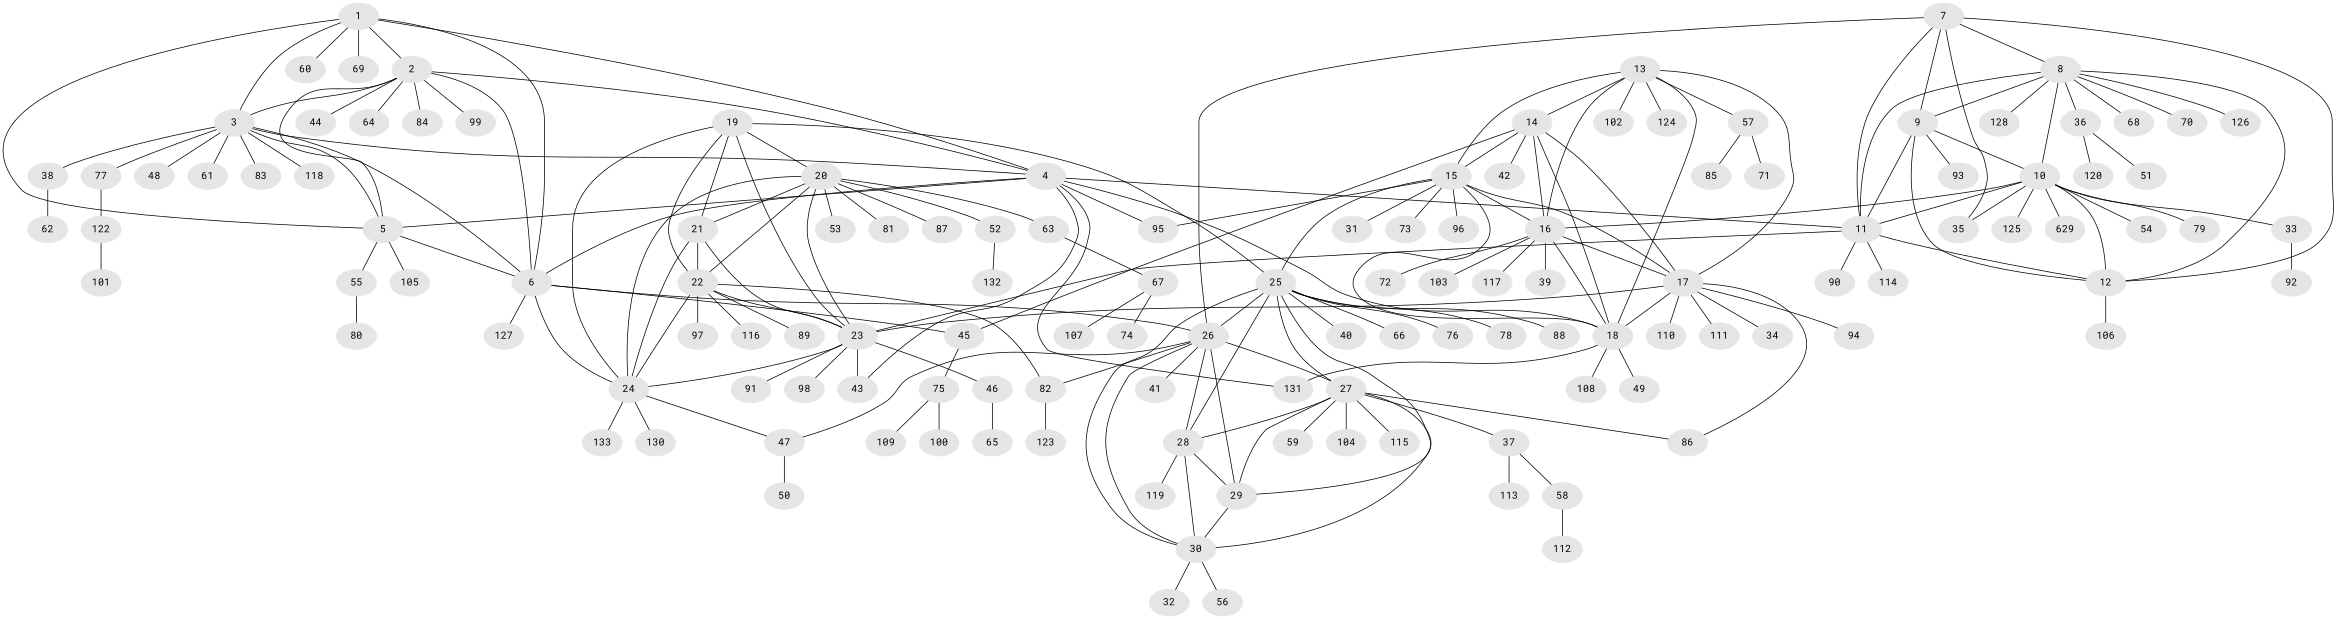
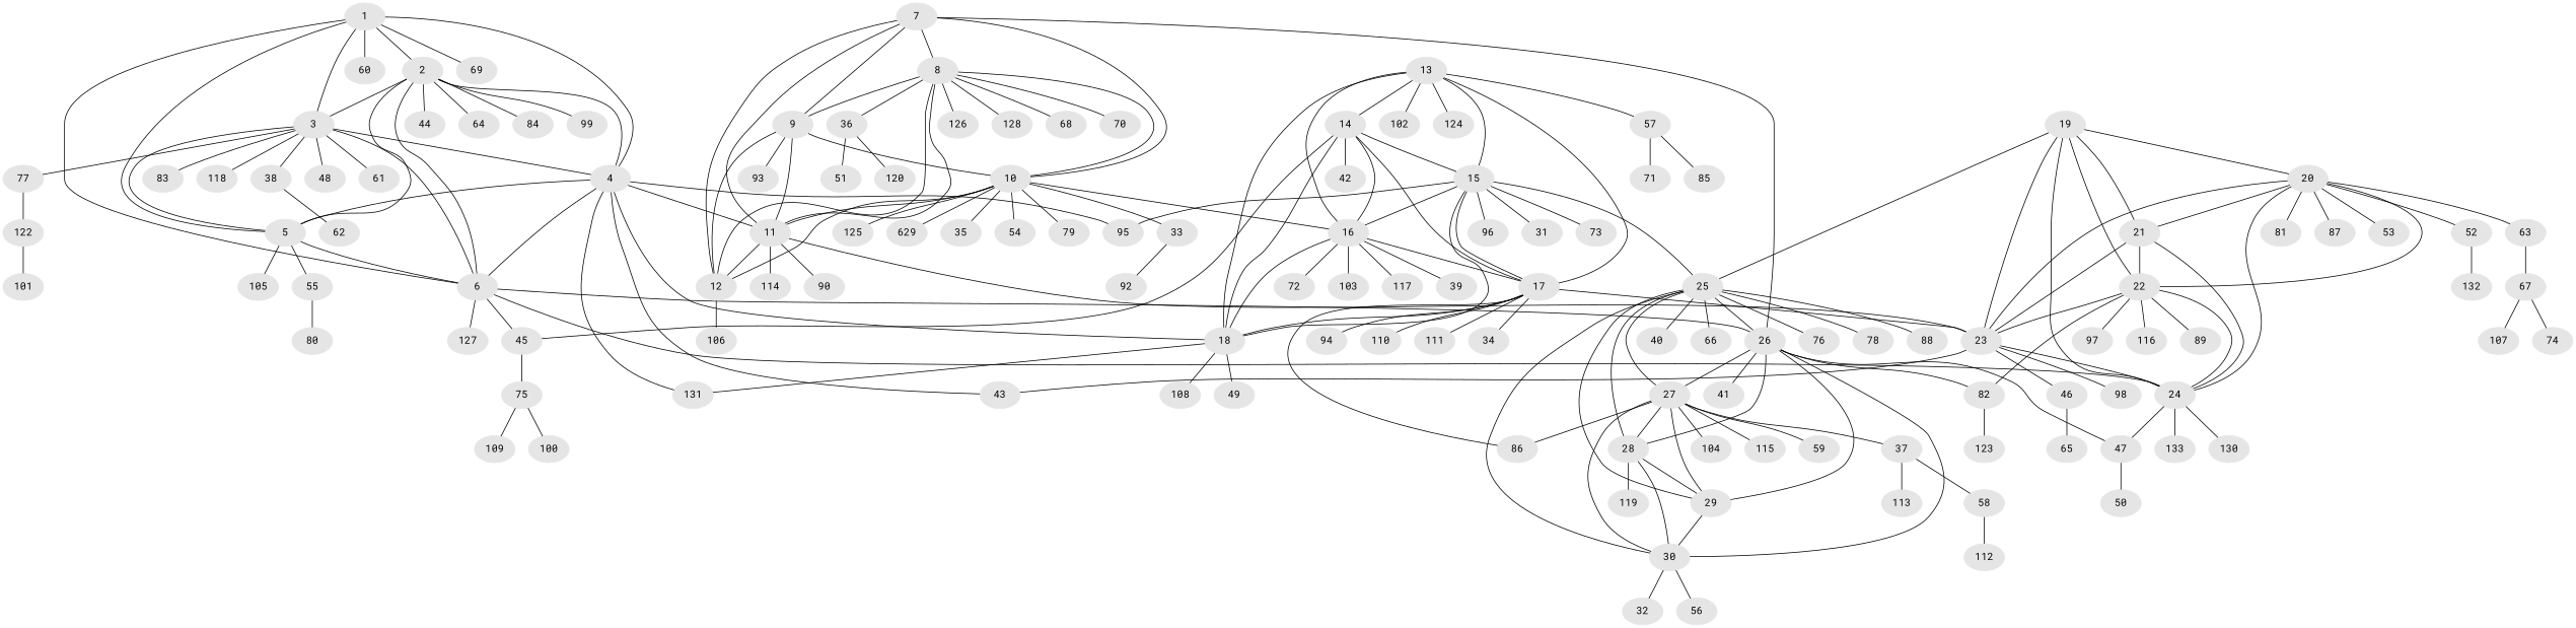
  graph {
    fontname="Roboto Mono"
    node [color=gray90 fontname="Roboto Mono" style=filled]
    edge [fontname="Roboto Mono"]
    1
    2
    3
    4
    5
    6
    60
    69
    44
    64
    84
    99
    38
    48
    61
    77
    83
    118
    11
    18
    43
    95
    131
    55
    105
    24
    26
    45
    127
    62
    122
    12
    23
    90
    114
    49
    108
    80
    47
    130
    133
    82
    27
    28
    29
    30
    41
    75
    7
    8
    9
    10
    36
    68
    70
    126
    128
    93
    16
    33
    35
    54
    79
    125
    n65 [label=629]
    106
    51
    120
    17
    39
    72
    103
    117
    92
    46
-   91
    98
    13
    14
    15
    57
    102
    124
    42
    25
    31
    73
    96
    34
    86
    94
    110
    111
    71
    85
    40
    66
    76
    78
    88
    19
    20
    21
    22
    52
    53
    63
    81
    87
    89
    97
    116
    132
    67
    123
    65
    50
    37
    59
    104
    115
    119
    32
    56
    58
    113
    112
    100
    109
    74
    107
    101
    1 -- 2
    1 -- 3
    1 -- 4
    1 -- 5
    1 -- 6
    1 -- 60
    1 -- 69
    2 -- 3
    2 -- 4
    2 -- 5
    2 -- 6
    2 -- 44
    2 -- 64
    2 -- 84
    2 -- 99
    3 -- 4
    3 -- 5
    3 -- 6
    3 -- 38
    3 -- 48
    3 -- 61
    3 -- 77
    3 -- 83
    3 -- 118
    4 -- 5
    4 -- 6
    4 -- 11
    4 -- 18
    4 -- 43
    4 -- 95
    4 -- 131
    5 -- 6
    5 -- 55
    5 -- 105
    6 -- 24
    6 -- 26
    6 -- 45
    6 -- 127
    38 -- 62
    77 -- 122
    11 -- 12
    11 -- 23
    11 -- 90
    11 -- 114
    18 -- 131
    18 -- 49
    18 -- 108
    55 -- 80
    24 -- 47
    24 -- 130
    24 -- 133
    26 -- 47
    26 -- 82
    26 -- 27
    26 -- 28
    26 -- 29
    26 -- 30
    26 -- 41
    45 -- 75
    122 -- 101
    12 -- 106
    23 -- 43
    23 -- 24
    23 -- 46
-   23 -- 91
    23 -- 98
    47 -- 50
    82 -- 123
    27 -- 28
    27 -- 29
    27 -- 30
    27 -- 86
    27 -- 37
    27 -- 59
    27 -- 104
    27 -- 115
    28 -- 29
    28 -- 30
    28 -- 119
    29 -- 30
    30 -- 32
    30 -- 56
    75 -- 100
    75 -- 109
    7 -- 11
    7 -- 26
    7 -- 12
    7 -- 8
    7 -- 9
-   7 -- 35
+   7 -- 10
    8 -- 11
    8 -- 12
    8 -- 9
    8 -- 10
    8 -- 36
    8 -- 68
    8 -- 70
    8 -- 126
    8 -- 128
    9 -- 11
    9 -- 12
    9 -- 10
    9 -- 93
    10 -- 11
    10 -- 12
    10 -- 16
    10 -- 33
    10 -- 35
    10 -- 54
    10 -- 79
    10 -- 125
    10 -- n65
    36 -- 51
    36 -- 120
    16 -- 18
    16 -- 17
    16 -- 39
    16 -- 72
    16 -- 103
    16 -- 117
    33 -- 92
    17 -- 18
    17 -- 23
    17 -- 34
    17 -- 86
    17 -- 94
    17 -- 110
    17 -- 111
    46 -- 65
    13 -- 18
    13 -- 16
    13 -- 17
    13 -- 14
    13 -- 15
    13 -- 57
    13 -- 102
    13 -- 124
    14 -- 18
    14 -- 45
    14 -- 16
    14 -- 17
    14 -- 15
    14 -- 42
    15 -- 18
    15 -- 95
    15 -- 16
    15 -- 17
    15 -- 25
    15 -- 31
    15 -- 73
    15 -- 96
    57 -- 71
    57 -- 85
    25 -- 26
    25 -- 27
    25 -- 28
    25 -- 29
    25 -- 30
    25 -- 40
    25 -- 66
    25 -- 76
    25 -- 78
    25 -- 88
    19 -- 24
    19 -- 23
    19 -- 25
    19 -- 20
    19 -- 21
    19 -- 22
    20 -- 24
    20 -- 23
    20 -- 21
    20 -- 22
    20 -- 52
    20 -- 53
    20 -- 63
    20 -- 81
    20 -- 87
    21 -- 24
    21 -- 23
    21 -- 22
    22 -- 24
    22 -- 23
    22 -- 82
    22 -- 89
    22 -- 97
    22 -- 116
    52 -- 132
    63 -- 67
    67 -- 74
    67 -- 107
    37 -- 58
    37 -- 113
    58 -- 112
  }
